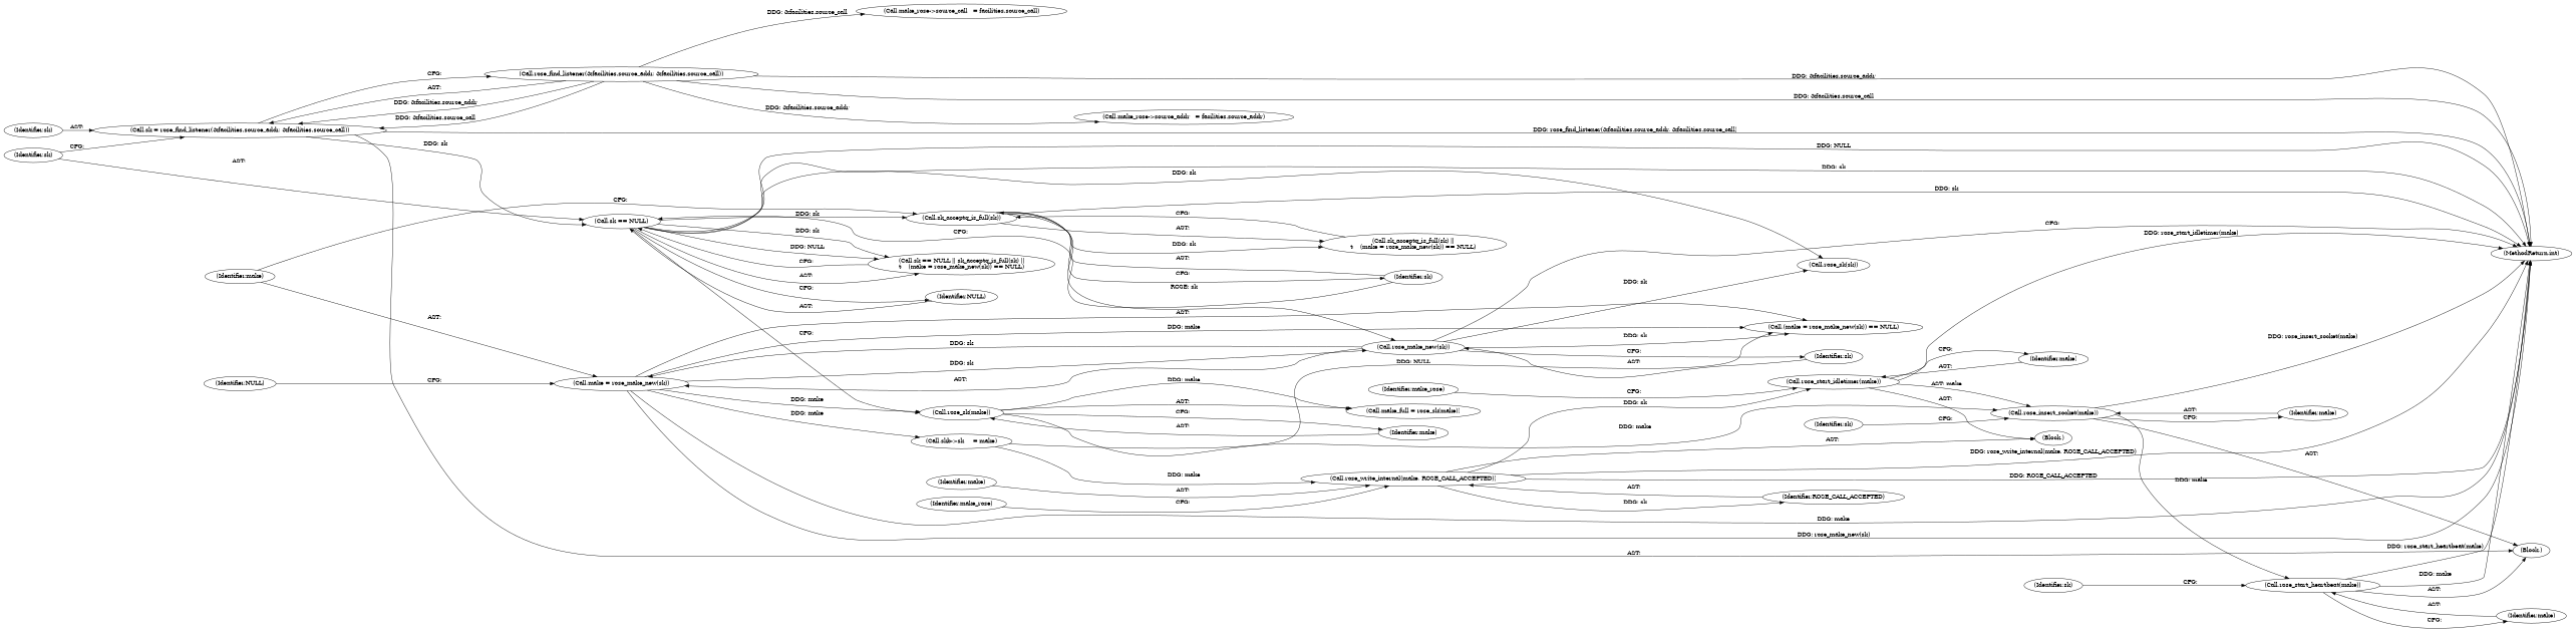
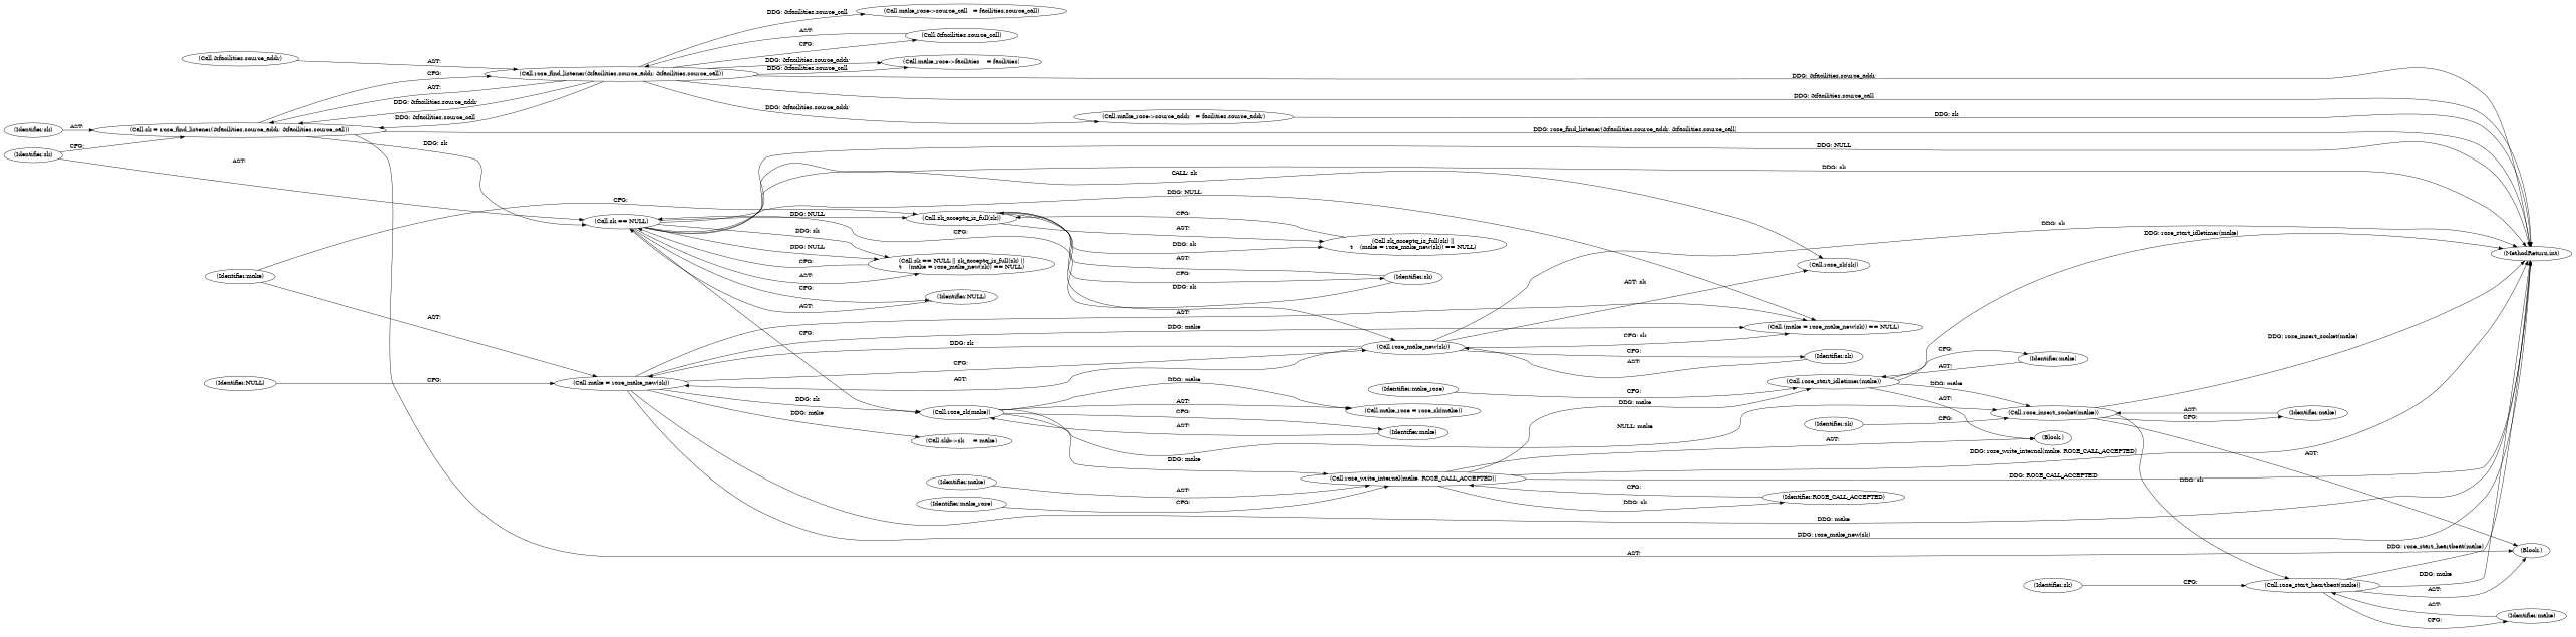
  digraph {
    rankdir=LR
    n1 [label="(Call,rose_start_heartbeat(make))"]
    n2 [label="(Block,)"]
    n3 [label="(Identifier,make)"]
    n4 [label="(MethodReturn,int)"]
    n5 [label="(Call,rose_insert_socket(make))"]
    n6 [label="(Identifier,make)"]
    n7 [label="(Call,rose_sk(make))"]
    n8 [label="(Call,rose_write_internal(make, ROSE_CALL_ACCEPTED))"]
    n9 [label="(Identifier,make)"]
-   n10 [label="(Call,make_full = rose_sk(make))"]
+   n10 [label="(Call,make_rose = rose_sk(make))"]
    n11 [label="(Call,rose_start_idletimer(make))"]
    n12 [label="(Block,)"]
    n13 [label="(Identifier,ROSE_CALL_ACCEPTED)"]
    n14 [label="(Call,make = rose_make_new(sk))"]
    n15 [label="(Call,rose_make_new(sk))"]
    n16 [label="(Call,skb->sk     = make)"]
    n17 [label="(Call,(make = rose_make_new(sk)) == NULL)"]
    n18 [label="(Call,rose_sk(sk))"]
    n19 [label="(Identifier,sk)"]
    n20 [label="(Call,sk_acceptq_is_full(sk))"]
    n21 [label="(Identifier,sk)"]
    n22 [label="(Call,sk_acceptq_is_full(sk) ||\n\t    (make = rose_make_new(sk)) == NULL)"]
    n23 [label="(Call,sk == NULL)"]
    n24 [label="(Call,sk == NULL || sk_acceptq_is_full(sk) ||\n\t    (make = rose_make_new(sk)) == NULL)"]
    n25 [label="(Identifier,NULL)"]
    n26 [label="(Call,sk = rose_find_listener(&facilities.source_addr, &facilities.source_call))"]
    n27 [label="(Call,rose_find_listener(&facilities.source_addr, &facilities.source_call))"]
+   n28 [label="(Call,&facilities.source_call)"]
+   n29 [label="(Call,make_rose->facilities    = facilities)"]
    n30 [label="(Call,make_rose->source_addr   = facilities.source_addr)"]
    n31 [label="(Call,make_rose->source_call   = facilities.source_call)"]
    n32 [label="(Identifier,make)"]
    n33 [label="(Identifier,sk)"]
    n34 [label="(Identifier,sk)"]
    n35 [label="(Identifier,NULL)"]
+   n36 [label="(Call,&facilities.source_addr)"]
    n37 [label="(Identifier,make)"]
    n38 [label="(Identifier,sk)"]
    n39 [label="(Identifier,make)"]
    n40 [label="(Identifier,sk)"]
    n41 [label="(Identifier,make_rose)"]
    n42 [label="(Identifier,make_rose)"]
    n1 -> n2 [label="AST: "]
    n1 -> n3 [label="CFG: "]
    n1 -> n4 [label="DDG: make"]
    n1 -> n4 [label="DDG: rose_start_heartbeat(make)"]
    n3 -> n1 [label="AST: "]
-   n5 -> n1 [label="DDG: make"]
+   n5 -> n1 [label="DDG: sk"]
    n5 -> n2 [label="AST: "]
    n5 -> n4 [label="DDG: rose_insert_socket(make)"]
    n5 -> n6 [label="CFG: "]
    n6 -> n5 [label="AST: "]
-   n7 -> n5 [label="DDG: make"]
-   n16 -> n8 [label="DDG: make"]
+   n7 -> n5 [label="NULL: make"]
+   n7 -> n8 [label="DDG: make"]
    n7 -> n9 [label="CFG: "]
    n7 -> n10 [label="AST: "]
    n7 -> n10 [label="DDG: make"]
    n8 -> n4 [label="DDG: ROSE_CALL_ACCEPTED"]
    n8 -> n4 [label="DDG: rose_write_internal(make, ROSE_CALL_ACCEPTED)"]
-   n8 -> n11 [label="DDG: sk"]
+   n8 -> n11 [label="DDG: make"]
    n8 -> n12 [label="AST: "]
    n8 -> n13 [label="DDG: sk"]
    n9 -> n7 [label="AST: "]
    n11 -> n4 [label="DDG: rose_start_idletimer(make)"]
-   n11 -> n5 [label="AST: make"]
+   n11 -> n5 [label="DDG: make"]
    n11 -> n12 [label="AST: "]
    n11 -> n32 [label="CFG: "]
-   n13 -> n8 [label="AST: "]
+   n13 -> n8 [label="CFG: "]
    n14 -> n4 [label="DDG: make"]
    n14 -> n4 [label="DDG: rose_make_new(sk)"]
-   n14 -> n7 [label="DDG: make"]
-   n14 -> n15 [label="DDG: sk"]
+   n14 -> n7 [label="DDG: sk"]
+   n14 -> n15 [label="CFG: "]
    n14 -> n16 [label="DDG: make"]
    n14 -> n17 [label="AST: "]
    n14 -> n17 [label="DDG: make"]
-   n15 -> n4 [label="CFG: "]
+   n15 -> n4 [label="DDG: sk"]
    n15 -> n14 [label="AST: "]
    n15 -> n14 [label="DDG: sk"]
-   n15 -> n17 [label="DDG: sk"]
-   n15 -> n18 [label="DDG: sk"]
+   n15 -> n17 [label="CFG: sk"]
+   n15 -> n18 [label="AST: sk"]
    n15 -> n19 [label="CFG: "]
    n19 -> n15 [label="AST: "]
-   n20 -> n4 [label="DDG: sk"]
-   n20 -> n15 [label="ROSE: sk"]
+   n30 -> n4 [label="DDG: sk"]
+   n20 -> n15 [label="DDG: sk"]
    n20 -> n21 [label="CFG: "]
    n20 -> n22 [label="AST: "]
    n20 -> n22 [label="DDG: sk"]
    n21 -> n20 [label="AST: "]
    n21 -> n23 [label="CFG: "]
    n22 -> n20 [label="CFG: "]
    n23 -> n4 [label="DDG: NULL"]
    n23 -> n4 [label="DDG: sk"]
    n23 -> n7 [label="CFG: "]
-   n16 -> n17 [label="DDG: NULL"]
-   n23 -> n18 [label="DDG: sk"]
-   n23 -> n20 [label="DDG: sk"]
+   n23 -> n17 [label="DDG: NULL"]
+   n23 -> n18 [label="CALL: sk"]
+   n23 -> n20 [label="DDG: NULL"]
    n23 -> n24 [label="AST: "]
    n23 -> n24 [label="DDG: sk"]
    n23 -> n24 [label="DDG: NULL"]
    n23 -> n25 [label="CFG: "]
    n24 -> n23 [label="CFG: "]
    n25 -> n23 [label="AST: "]
    n26 -> n2 [label="AST: "]
    n26 -> n4 [label="DDG: rose_find_listener(&facilities.source_addr, &facilities.source_call)"]
    n26 -> n23 [label="DDG: sk"]
    n26 -> n27 [label="CFG: "]
    n27 -> n4 [label="DDG: &facilities.source_addr"]
    n27 -> n4 [label="DDG: &facilities.source_call"]
    n27 -> n26 [label="AST: "]
    n27 -> n26 [label="DDG: &facilities.source_addr"]
    n27 -> n26 [label="DDG: &facilities.source_call"]
+   n27 -> n28 [label="CFG: "]
+   n27 -> n29 [label="DDG: &facilities.source_call"]
+   n27 -> n29 [label="DDG: &facilities.source_addr"]
    n27 -> n30 [label="DDG: &facilities.source_addr"]
    n27 -> n31 [label="DDG: &facilities.source_call"]
+   n28 -> n27 [label="AST: "]
    n32 -> n11 [label="AST: "]
    n33 -> n1 [label="CFG: "]
    n34 -> n23 [label="AST: "]
    n34 -> n26 [label="CFG: "]
    n35 -> n14 [label="CFG: "]
+   n36 -> n27 [label="AST: "]
    n37 -> n14 [label="AST: "]
    n37 -> n20 [label="CFG: "]
    n38 -> n26 [label="AST: "]
    n39 -> n8 [label="AST: "]
    n40 -> n5 [label="CFG: "]
    n41 -> n11 [label="CFG: "]
    n42 -> n8 [label="CFG: "]
  }
